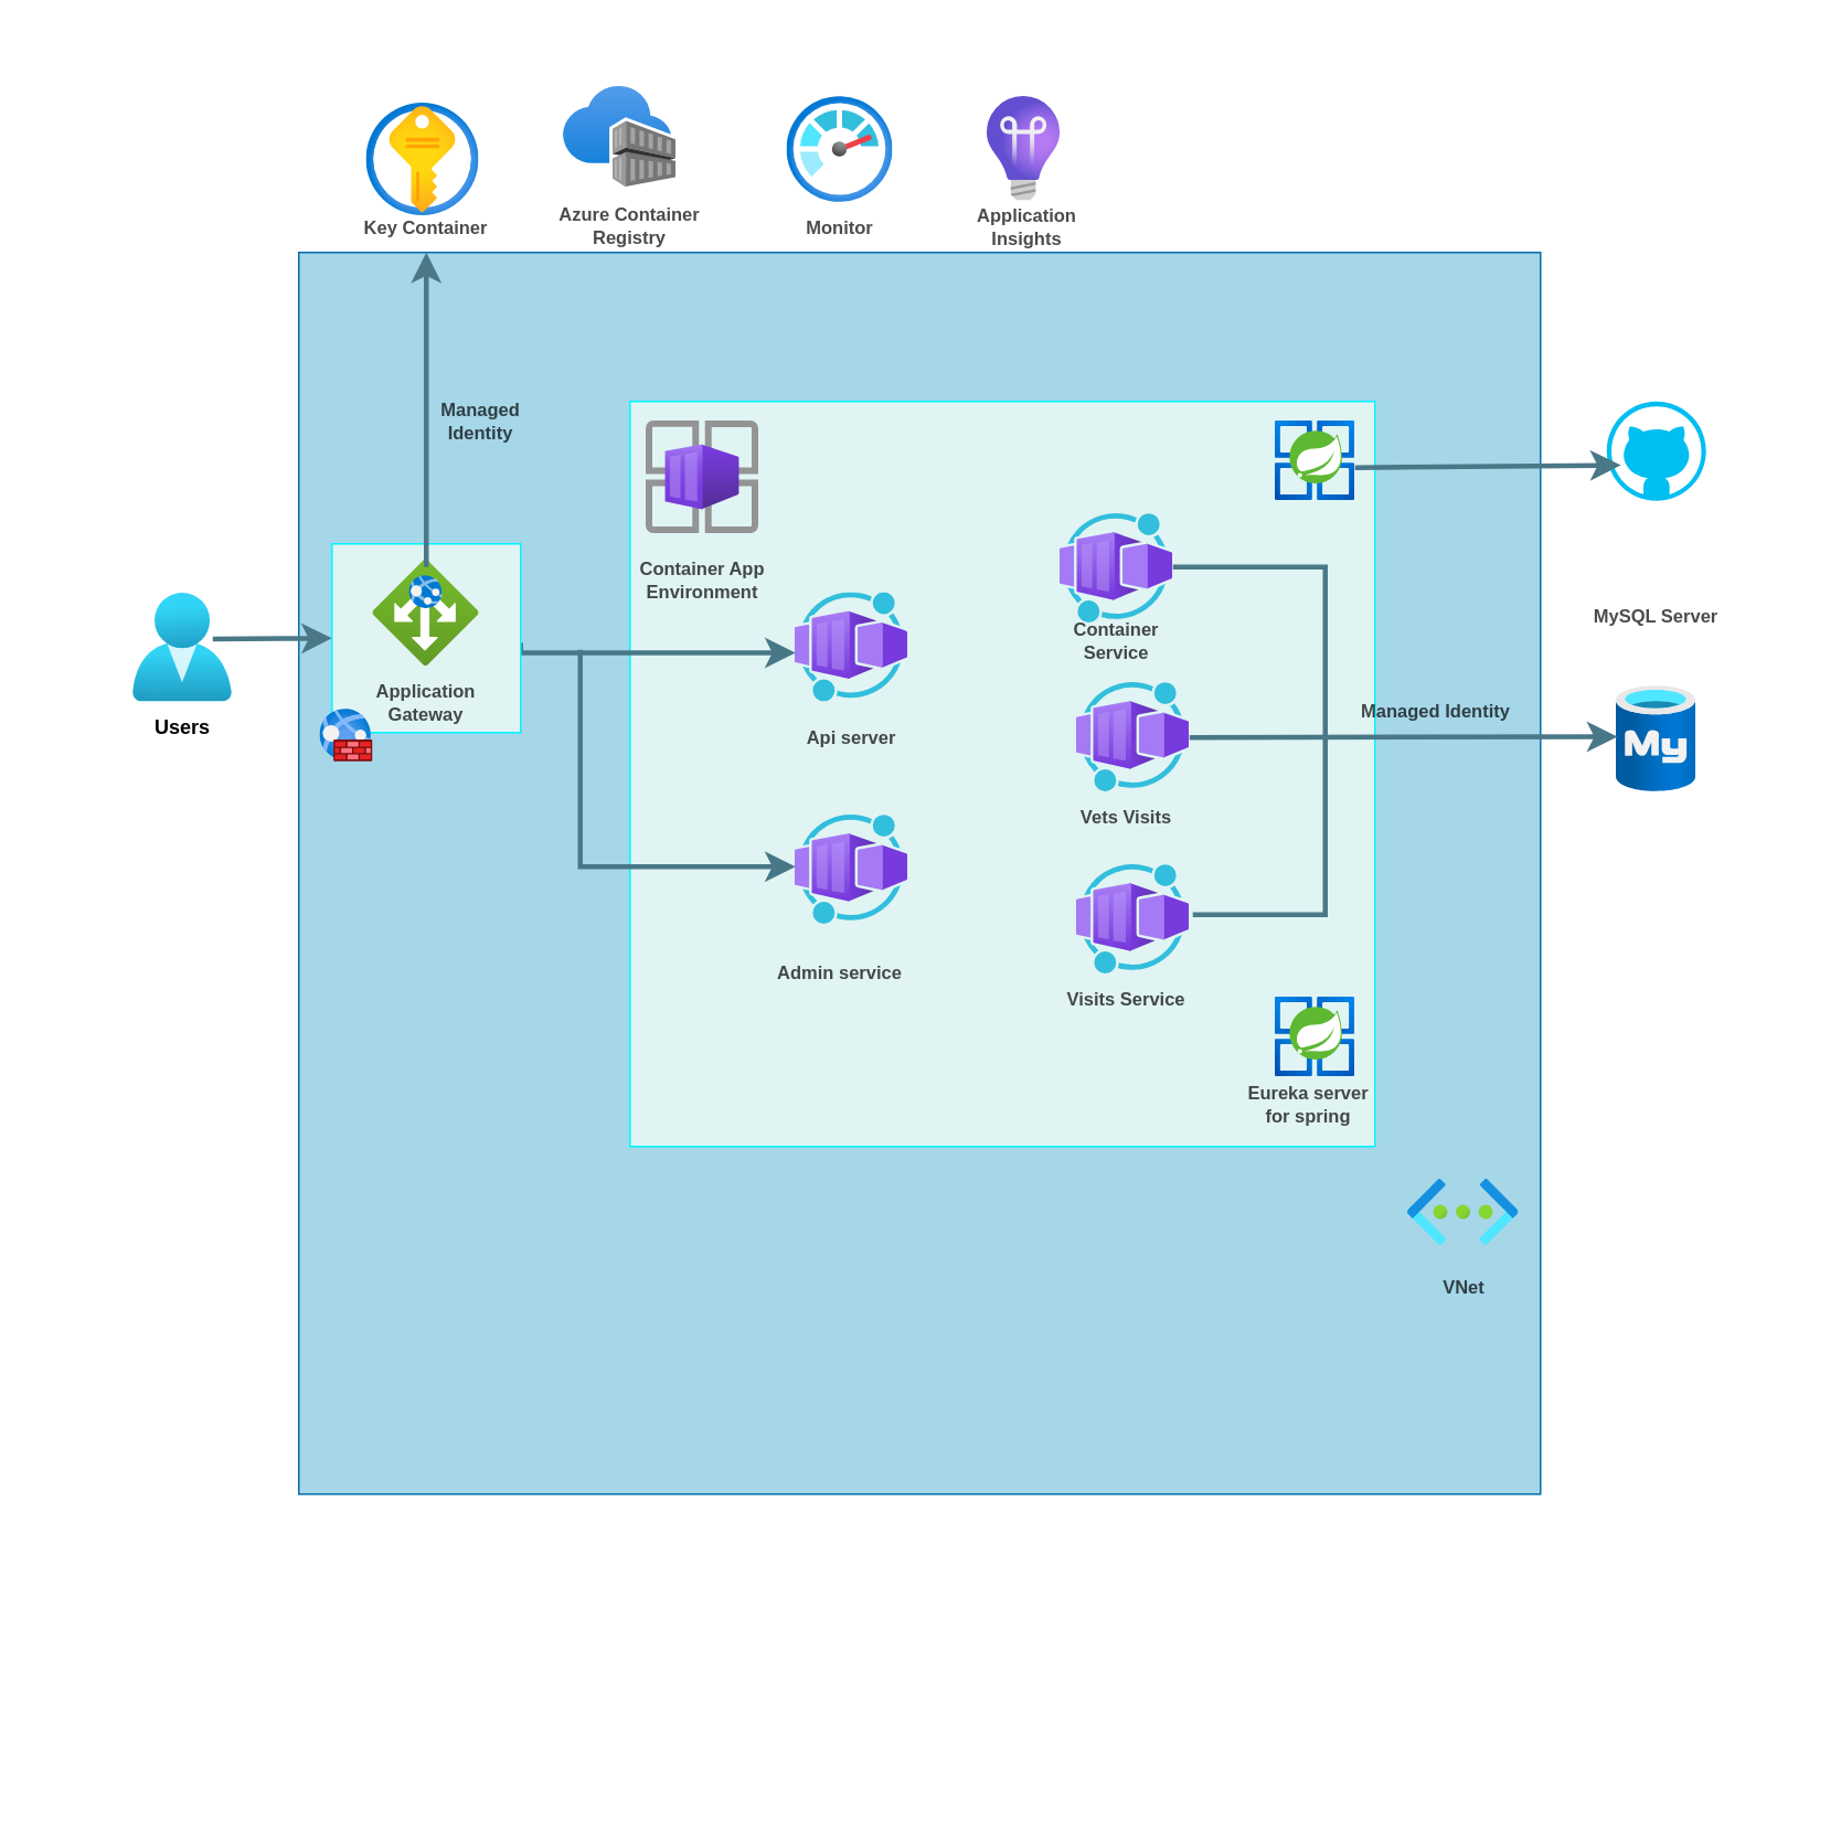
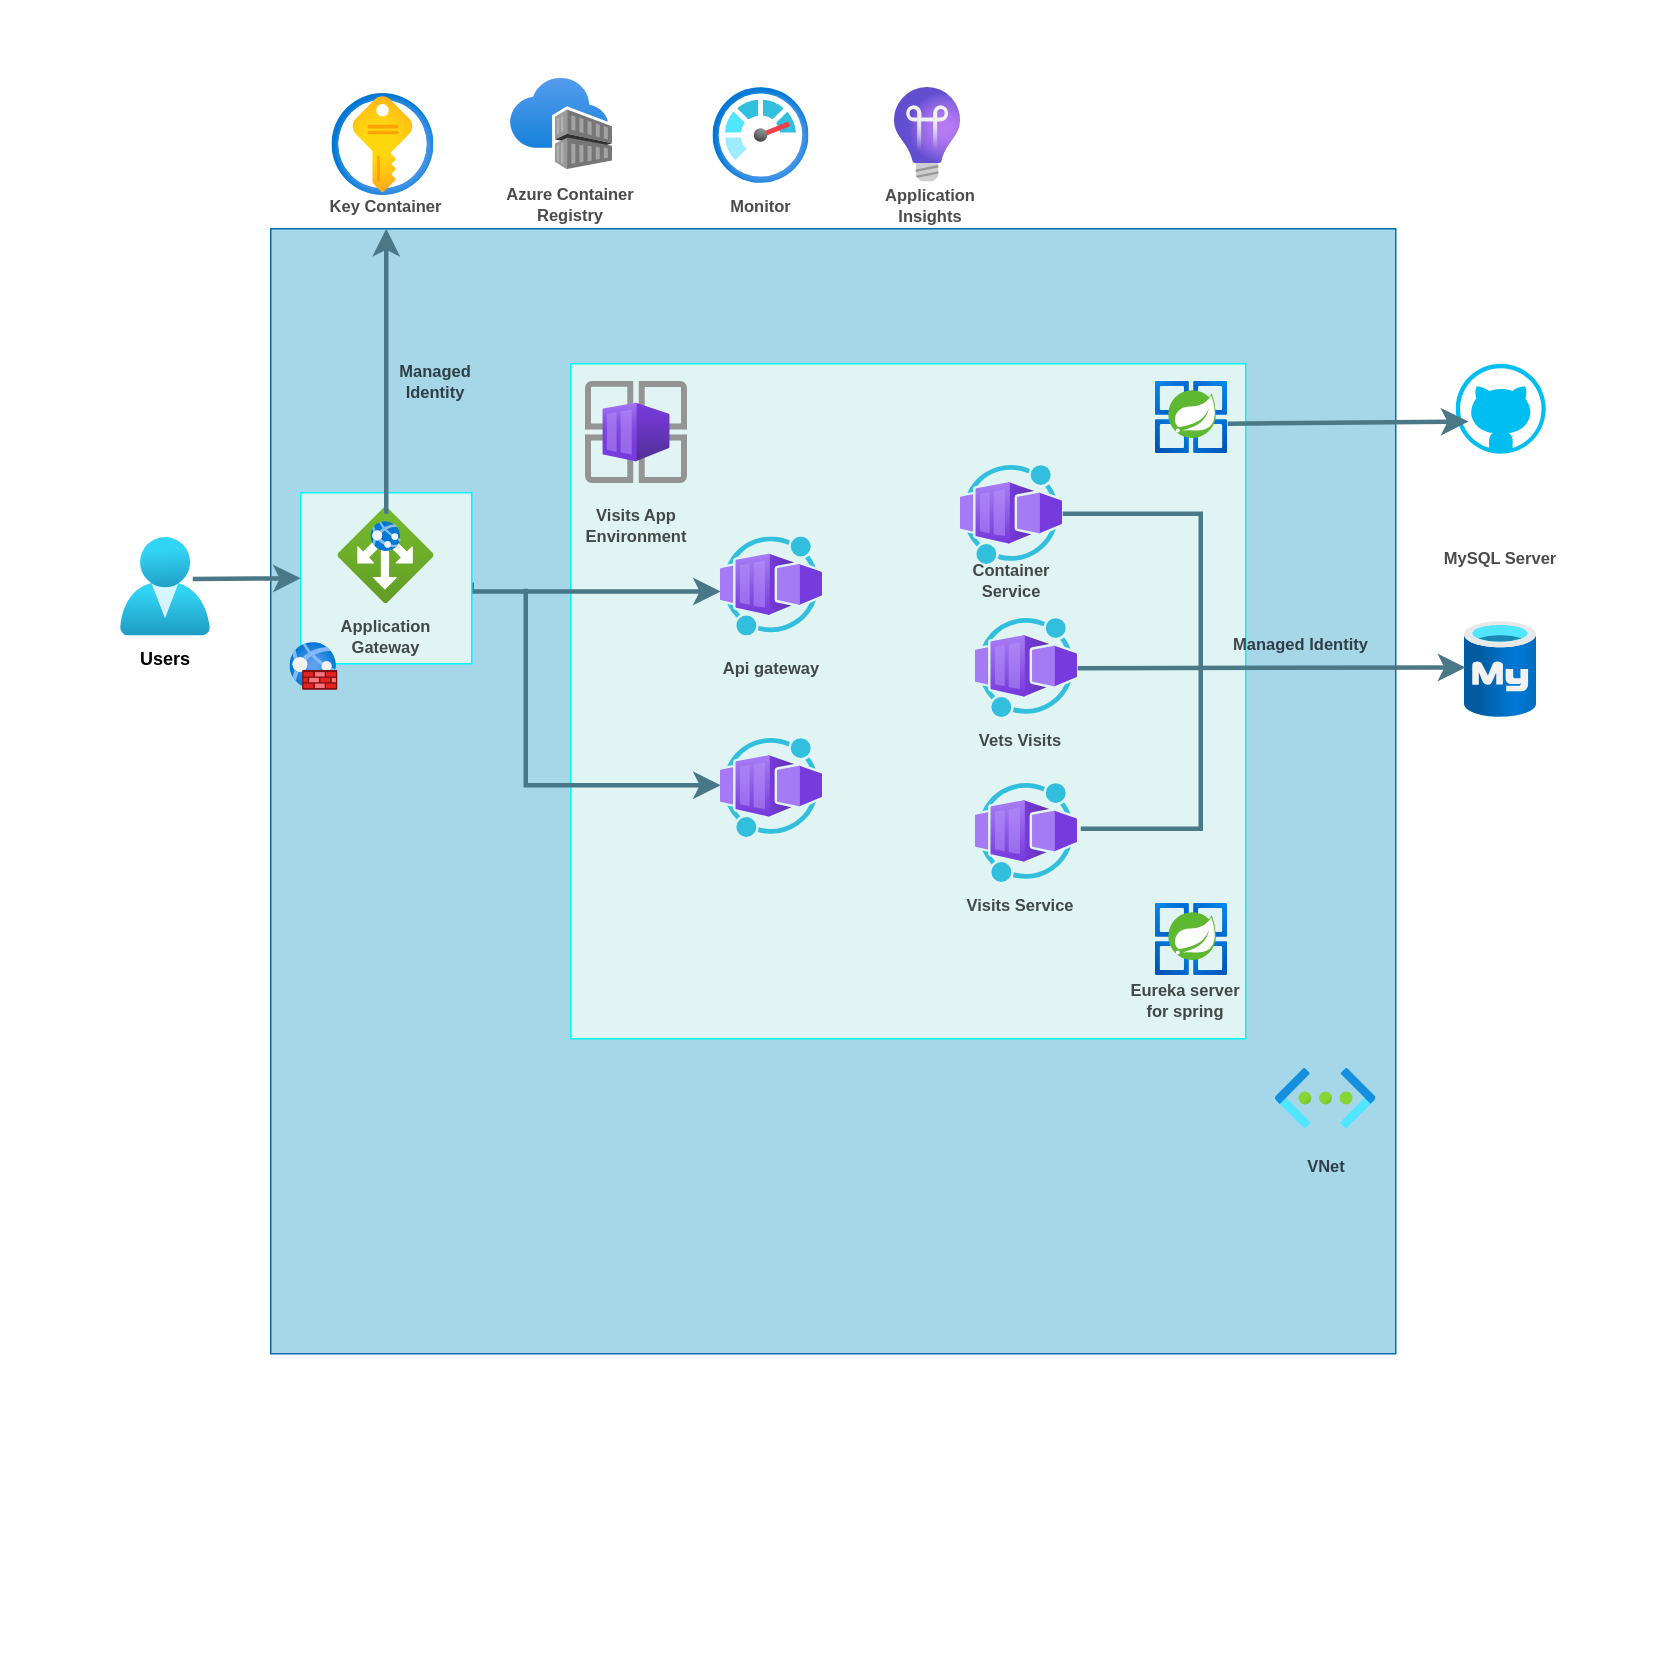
  <mxCell id="0" />
  <mxCell id="1" parent="0" />
  <mxCell id="2" value="" style="whiteSpace=wrap;html=1;aspect=fixed;fillColor=#ffffff;fillStyle=auto;strokeColor=#FFFFFF;gradientColor=#ffffff;" parent="1" vertex="1"><mxGeometry x="20" y="20" width="1070" height="1070" as="geometry" /></mxCell>
  <mxCell id="3" value="&#10;&lt;span style=&quot;color: rgb(224, 221, 217); font-family: ui-monospace, SFMono-Regular, &amp;quot;SF Mono&amp;quot;, Menlo, Consolas, &amp;quot;Liberation Mono&amp;quot;, monospace; font-size: 14px; font-style: normal; font-variant-ligatures: normal; font-variant-caps: normal; font-weight: 600; letter-spacing: normal; orphans: 2; text-align: start; text-indent: 0px; text-transform: none; widows: 2; word-spacing: 0px; -webkit-text-stroke-width: 0px; white-space: pre-wrap; background-color: rgb(24, 26, 27); text-decoration-thickness: initial; text-decoration-style: initial; text-decoration-color: initial; display: inline !important; float: none;&quot;&gt;FFFFFF&lt;/span&gt;&#10;&#10;" style="whiteSpace=wrap;html=1;aspect=fixed;fillColor=#a5d7e9;fontColor=#ffffff;strokeColor=#006EAF;direction=south;" parent="1" vertex="1"><mxGeometry x="180" y="152" width="750" height="750" as="geometry" /></mxCell>
  <mxCell id="4" value="" style="whiteSpace=wrap;html=1;aspect=fixed;fillColor=#E0F4F3;strokeColor=#00F7FF;" parent="1" vertex="1"><mxGeometry x="380" y="242" width="450" height="450" as="geometry" /></mxCell>
  <mxCell id="5" value="" style="image;aspect=fixed;html=1;points=[];align=center;fontSize=12;image=img/lib/azure2/other/Container_App_Environments.svg;" parent="1" vertex="1"><mxGeometry x="390" y="254" width="68" height="68" as="geometry" /></mxCell>
  <mxCell id="6" value="" style="image;aspect=fixed;html=1;points=[];align=center;fontSize=12;image=img/lib/azure2/other/Worker_Container_App.svg;" parent="1" vertex="1"><mxGeometry x="480" y="357.63" width="68" height="66" as="geometry" /></mxCell>
  <mxCell id="7" value="" style="image;aspect=fixed;html=1;points=[];align=center;fontSize=12;image=img/lib/azure2/other/Worker_Container_App.svg;" parent="1" vertex="1"><mxGeometry x="650" y="522" width="68" height="66" as="geometry" /></mxCell>
  <mxCell id="8" value="" style="image;aspect=fixed;html=1;points=[];align=center;fontSize=12;image=img/lib/azure2/other/Worker_Container_App.svg;" parent="1" vertex="1"><mxGeometry x="640" y="310" width="68" height="66" as="geometry" /></mxCell>
  <mxCell id="9" value="" style="image;aspect=fixed;html=1;points=[];align=center;fontSize=12;image=img/lib/azure2/other/Worker_Container_App.svg;" parent="1" vertex="1"><mxGeometry x="650" y="412" width="68" height="66" as="geometry" /></mxCell>
  <mxCell id="10" value="" style="image;aspect=fixed;html=1;points=[];align=center;fontSize=12;image=img/lib/azure2/other/Worker_Container_App.svg;" parent="1" vertex="1"><mxGeometry x="480" y="492" width="68" height="66" as="geometry" /></mxCell>
  <mxCell id="11" value="" style="image;aspect=fixed;html=1;points=[];align=center;fontSize=12;image=img/lib/azure2/identity/Users.svg;" parent="1" vertex="1"><mxGeometry x="80" y="358" width="60" height="65.63" as="geometry" /></mxCell>
  <mxCell id="12" value="" style="verticalLabelPosition=bottom;html=1;verticalAlign=top;align=center;strokeColor=none;fillColor=#00BEF2;shape=mxgraph.azure.github_code;pointerEvents=1;" parent="1" vertex="1"><mxGeometry x="970" y="242" width="60" height="60" as="geometry" /></mxCell>
  <mxCell id="13" value="" style="image;aspect=fixed;html=1;points=[];align=center;fontSize=12;image=img/lib/azure2/compute/Azure_Spring_Cloud.svg;" parent="1" vertex="1"><mxGeometry x="770" y="254" width="48" height="48" as="geometry" /></mxCell>
  <mxCell id="14" value="" style="image;aspect=fixed;html=1;points=[];align=center;fontSize=12;image=img/lib/azure2/compute/Azure_Spring_Cloud.svg;" parent="1" vertex="1"><mxGeometry x="770" y="602" width="48" height="48" as="geometry" /></mxCell>
  <mxCell id="15" value="" style="image;aspect=fixed;html=1;points=[];align=center;fontSize=12;image=img/lib/azure2/networking/Virtual_Networks.svg;" parent="1" vertex="1"><mxGeometry x="850" y="712" width="67" height="40" as="geometry" /></mxCell>
  <mxCell id="16" value="" style="image;aspect=fixed;html=1;points=[];align=center;fontSize=12;image=img/lib/azure2/databases/Azure_Database_MySQL_Server.svg;" parent="1" vertex="1"><mxGeometry x="976" y="414" width="48" height="64" as="geometry" /></mxCell>
  <mxCell id="17" value="" style="endArrow=classic;html=1;rounded=0;entryX=0.01;entryY=0.477;entryDx=0;entryDy=0;entryPerimeter=0;strokeWidth=3;endSize=9;strokeColor=#4a7887;" parent="1" source="9" target="16" edge="1"><mxGeometry width="50" height="50" relative="1" as="geometry"><mxPoint x="1052.496" y="446.754" as="sourcePoint" /><mxPoint x="740" y="443.25" as="targetPoint" /></mxGeometry></mxCell>
  <mxCell id="18" value="" style="endArrow=none;html=1;rounded=0;strokeWidth=3;endSize=9;strokeColor=#4a7887;" parent="1" edge="1"><mxGeometry width="50" height="50" relative="1" as="geometry"><mxPoint x="708" y="342" as="sourcePoint" /><mxPoint x="720" y="552" as="targetPoint" /><Array as="points"><mxPoint x="800" y="342" /><mxPoint x="800" y="552" /><mxPoint x="720" y="552" /></Array></mxGeometry></mxCell>
  <mxCell id="19" value="" style="endArrow=classic;html=1;rounded=0;entryX=0.142;entryY=0.642;entryDx=0;entryDy=0;entryPerimeter=0;strokeWidth=3;endSize=9;strokeColor=#4a7887;" parent="1" target="12" edge="1"><mxGeometry width="50" height="50" relative="1" as="geometry"><mxPoint x="818" y="282" as="sourcePoint" /><mxPoint x="868" y="232" as="targetPoint" /></mxGeometry></mxCell>
- <mxCell id="20" value="Container App Environment" style="text;html=1;align=center;verticalAlign=middle;whiteSpace=wrap;rounded=0;strokeWidth=1;fontStyle=1;fontSize=11;textOpacity=70;" vertex="1" parent="1"><mxGeometry x="384" y="328" width="80" height="44" as="geometry" /></mxCell>
+ <mxCell id="20" value="Visits App Environment" style="text;html=1;align=center;verticalAlign=middle;whiteSpace=wrap;rounded=0;strokeWidth=1;fontStyle=1;fontSize=11;textOpacity=70;" vertex="1" parent="1"><mxGeometry x="384" y="328" width="80" height="44" as="geometry" /></mxCell>
  <mxCell id="21" value="VNet" style="text;html=1;align=center;verticalAlign=middle;whiteSpace=wrap;rounded=0;strokeWidth=1;fontStyle=1;fontSize=11;textOpacity=70;" vertex="1" parent="1"><mxGeometry x="843.5" y="762" width="80" height="30" as="geometry" /></mxCell>
  <mxCell id="22" value="&lt;b&gt;Users&lt;/b&gt;" style="text;html=1;align=center;verticalAlign=middle;whiteSpace=wrap;rounded=0;" vertex="1" parent="1"><mxGeometry x="80" y="423.63" width="60" height="30" as="geometry" /></mxCell>
  <mxCell id="23" value="MySQL Server" style="text;html=1;align=center;verticalAlign=middle;whiteSpace=wrap;rounded=0;strokeWidth=1;fontStyle=1;fontSize=11;textOpacity=70;" vertex="1" parent="1"><mxGeometry x="960" y="357" width="80" height="30" as="geometry" /></mxCell>
- <mxCell id="24" value="Api server" style="text;html=1;align=center;verticalAlign=middle;whiteSpace=wrap;rounded=0;strokeWidth=1;fontStyle=1;fontSize=11;textOpacity=70;" vertex="1" parent="1"><mxGeometry x="474" y="430" width="80" height="30" as="geometry" /></mxCell>
- <mxCell id="25" value="Admin service" style="text;html=1;align=center;verticalAlign=middle;whiteSpace=wrap;rounded=0;strokeWidth=1;fontStyle=1;fontSize=11;textOpacity=70;" vertex="1" parent="1"><mxGeometry x="464" y="572" width="86" height="30" as="geometry" /></mxCell>
+ <mxCell id="24" value="Api gateway" style="text;html=1;align=center;verticalAlign=middle;whiteSpace=wrap;rounded=0;strokeWidth=1;fontStyle=1;fontSize=11;textOpacity=70;" vertex="1" parent="1"><mxGeometry x="474" y="430" width="80" height="30" as="geometry" /></mxCell>
  <mxCell id="26" value="Container Service" style="text;html=1;align=center;verticalAlign=middle;whiteSpace=wrap;rounded=0;strokeWidth=1;fontStyle=1;fontSize=11;textOpacity=70;" vertex="1" parent="1"><mxGeometry x="634" y="372" width="80" height="30" as="geometry" /></mxCell>
  <mxCell id="27" value="Vets Visits" style="text;html=1;align=center;verticalAlign=middle;whiteSpace=wrap;rounded=0;strokeWidth=1;fontStyle=1;fontSize=11;textOpacity=70;" vertex="1" parent="1"><mxGeometry x="640" y="478" width="80" height="30" as="geometry" /></mxCell>
  <mxCell id="28" value="Visits Service" style="text;html=1;align=center;verticalAlign=middle;whiteSpace=wrap;rounded=0;strokeWidth=1;fontStyle=1;fontSize=11;textOpacity=70;" vertex="1" parent="1"><mxGeometry x="640" y="588" width="80" height="30" as="geometry" /></mxCell>
  <mxCell id="29" value="Eureka server for spring" style="text;html=1;align=center;verticalAlign=middle;whiteSpace=wrap;rounded=0;strokeWidth=1;fontStyle=1;fontSize=11;textOpacity=70;" vertex="1" parent="1"><mxGeometry x="750" y="652" width="80" height="30" as="geometry" /></mxCell>
  <mxCell id="30" value="" style="image;aspect=fixed;html=1;points=[];align=center;fontSize=12;image=img/lib/azure2/containers/Container_Registries.svg;" vertex="1" parent="1"><mxGeometry x="340" y="52" width="68" height="61" as="geometry" /></mxCell>
  <mxCell id="31" value="Monitor" style="text;html=1;align=center;verticalAlign=middle;whiteSpace=wrap;rounded=0;strokeWidth=1;fontStyle=1;fontSize=11;textOpacity=70;" vertex="1" parent="1"><mxGeometry x="457" y="122" width="100" height="30" as="geometry" /></mxCell>
  <mxCell id="32" value="" style="image;aspect=fixed;html=1;points=[];align=center;fontSize=12;image=img/lib/azure2/management_governance/Monitor.svg;" vertex="1" parent="1"><mxGeometry x="475" y="58" width="64" height="64" as="geometry" /></mxCell>
  <mxCell id="33" value="" style="image;aspect=fixed;html=1;points=[];align=center;fontSize=12;image=img/lib/azure2/devops/Application_Insights.svg;" vertex="1" parent="1"><mxGeometry x="596" y="58" width="44" height="63" as="geometry" /></mxCell>
  <mxCell id="34" value="Azure Container Registry" style="text;html=1;align=center;verticalAlign=middle;whiteSpace=wrap;rounded=0;strokeWidth=1;fontStyle=1;fontSize=11;textOpacity=70;" vertex="1" parent="1"><mxGeometry x="330" y="121" width="100" height="30" as="geometry" /></mxCell>
  <mxCell id="35" value="Application Insights" style="text;html=1;align=center;verticalAlign=middle;whiteSpace=wrap;rounded=0;strokeWidth=1;fontStyle=1;fontSize=11;textOpacity=70;" vertex="1" parent="1"><mxGeometry x="570" y="122" width="100" height="30" as="geometry" /></mxCell>
  <mxCell id="36" value="Managed Identity" style="text;html=1;align=center;verticalAlign=middle;whiteSpace=wrap;rounded=0;strokeWidth=1;fontStyle=1;fontSize=11;textOpacity=70;" vertex="1" parent="1"><mxGeometry x="817" y="414" width="100" height="30" as="geometry" /></mxCell>
  <mxCell id="37" style="edgeStyle=orthogonalEdgeStyle;rounded=0;orthogonalLoop=1;jettySize=auto;html=1;exitX=1;exitY=0.5;exitDx=0;exitDy=0;strokeWidth=3;endSize=9;strokeColor=#487887;" edge="1" parent="1"><mxGeometry relative="1" as="geometry"><mxPoint x="314" y="387.82" as="sourcePoint" /><mxPoint x="480" y="393.82" as="targetPoint" /><Array as="points"><mxPoint x="314" y="394" /></Array></mxGeometry></mxCell>
  <mxCell id="38" value="" style="whiteSpace=wrap;html=1;aspect=fixed;fillColor=#E0F4F3;strokeColor=#00F7FF;" vertex="1" parent="1"><mxGeometry x="200" y="328" width="114" height="114" as="geometry" /></mxCell>
  <mxCell id="39" value="" style="image;aspect=fixed;html=1;points=[];align=center;fontSize=12;image=img/lib/azure2/networking/Application_Gateways.svg;" vertex="1" parent="1"><mxGeometry x="225" y="338" width="64" height="64" as="geometry" /></mxCell>
  <mxCell id="40" value="Application Gateway" style="text;html=1;align=center;verticalAlign=middle;whiteSpace=wrap;rounded=0;strokeWidth=1;fontStyle=1;fontSize=11;textOpacity=70;" vertex="1" parent="1"><mxGeometry x="217" y="402" width="80" height="44" as="geometry" /></mxCell>
  <mxCell id="41" value="" style="endArrow=classic;html=1;rounded=0;strokeWidth=3;endSize=9;strokeColor=#4a7887;" edge="1" parent="1"><mxGeometry width="50" height="50" relative="1" as="geometry"><mxPoint x="128" y="385.5" as="sourcePoint" /><mxPoint x="200" y="385" as="targetPoint" /></mxGeometry></mxCell>
  <mxCell id="42" value="" style="endArrow=classic;html=1;rounded=0;strokeWidth=3;endSize=9;strokeColor=#487887;" edge="1" parent="1"><mxGeometry width="50" height="50" relative="1" as="geometry"><mxPoint x="350" y="392" as="sourcePoint" /><mxPoint x="480" y="523" as="targetPoint" /><Array as="points"><mxPoint x="350" y="523" /></Array></mxGeometry></mxCell>
  <mxCell id="43" value="" style="image;aspect=fixed;html=1;points=[];align=center;fontSize=12;image=img/lib/azure2/security/Key_Vaults.svg;" vertex="1" parent="1"><mxGeometry x="221" y="62" width="68" height="68" as="geometry" /></mxCell>
  <mxCell id="44" value="Key Container" style="text;html=1;align=center;verticalAlign=middle;whiteSpace=wrap;rounded=0;strokeWidth=1;fontStyle=1;fontSize=11;textOpacity=70;" vertex="1" parent="1"><mxGeometry x="207" y="122" width="100" height="30" as="geometry" /></mxCell>
  <mxCell id="45" value="" style="endArrow=classic;html=1;rounded=0;strokeWidth=3;endSize=9;strokeColor=#4a7887;exitX=0.5;exitY=0.063;exitDx=0;exitDy=0;exitPerimeter=0;" edge="1" parent="1" source="39" target="44"><mxGeometry width="50" height="50" relative="1" as="geometry"><mxPoint x="250" y="202.5" as="sourcePoint" /><mxPoint x="322" y="202" as="targetPoint" /></mxGeometry></mxCell>
  <mxCell id="46" value="Managed Identity" style="text;html=1;align=center;verticalAlign=middle;whiteSpace=wrap;rounded=0;strokeWidth=1;fontStyle=1;fontSize=11;textOpacity=70;" vertex="1" parent="1"><mxGeometry x="250" y="232" width="80" height="44" as="geometry" /></mxCell>
  <mxCell id="47" value="" style="image;aspect=fixed;html=1;points=[];align=center;fontSize=12;image=img/lib/azure2/networking/Web_Application_Firewall_Policies_WAF.svg;" vertex="1" parent="1"><mxGeometry x="193" y="428" width="32" height="32" as="geometry" /></mxCell>
